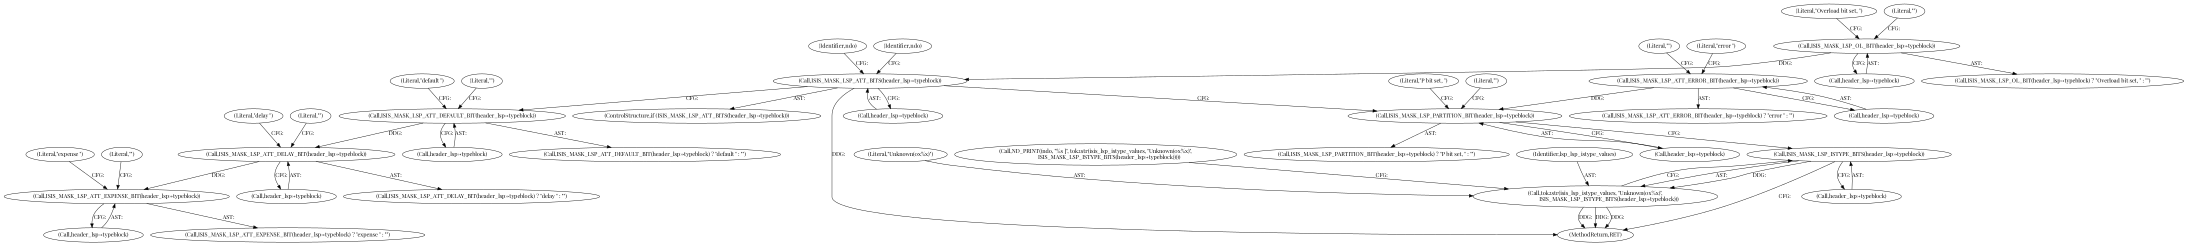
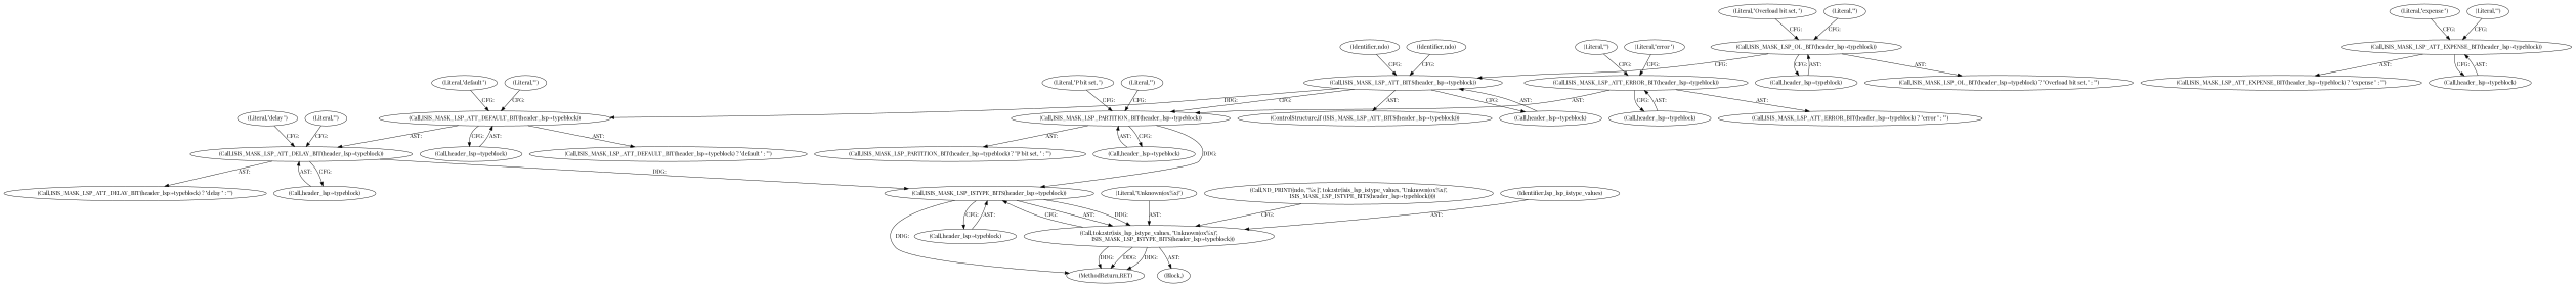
  digraph {
    fontname="Playfair Display"
    node [fontname="Playfair Display"]
    edge [fontname="Playfair Display"]
    n1 [label="(Call,ISIS_MASK_LSP_ATT_DELAY_BIT(header_lsp->typeblock))"]
    n2 [label="(Call,ISIS_MASK_LSP_ATT_EXPENSE_BIT(header_lsp->typeblock))"]
    n3 [label="(Call,header_lsp->typeblock)"]
    n4 [label="(Call,ISIS_MASK_LSP_ATT_DELAY_BIT(header_lsp->typeblock) ? \"delay \" : \"\")"]
    n5 [label="(Call,ISIS_MASK_LSP_ATT_EXPENSE_BIT(header_lsp->typeblock) ? \"expense \" : \"\")"]
    n6 [label="(Call,header_lsp->typeblock)"]
    n7 [label="(Call,ISIS_MASK_LSP_ATT_DEFAULT_BIT(header_lsp->typeblock))"]
    n8 [label="(Call,ISIS_MASK_LSP_ATT_DEFAULT_BIT(header_lsp->typeblock) ? \"default \" : \"\")"]
    n9 [label="(Call,header_lsp->typeblock)"]
    n10 [label="(Call,ISIS_MASK_LSP_ATT_BITS(header_lsp->typeblock))"]
    n11 [label="(Call,ISIS_MASK_LSP_PARTITION_BIT(header_lsp->typeblock))"]
    n12 [label="(ControlStructure,if (ISIS_MASK_LSP_ATT_BITS(header_lsp->typeblock)))"]
    n13 [label="(MethodReturn,RET)"]
    n14 [label="(Call,header_lsp->typeblock)"]
    n15 [label="(Call,ISIS_MASK_LSP_ISTYPE_BITS(header_lsp->typeblock))"]
    n16 [label="(Call,header_lsp->typeblock)"]
    n17 [label="(Call,ISIS_MASK_LSP_PARTITION_BIT(header_lsp->typeblock) ? \"P bit set, \" : \"\")"]
    n18 [label="(Call,ISIS_MASK_LSP_OL_BIT(header_lsp->typeblock))"]
    n19 [label="(Call,header_lsp->typeblock)"]
    n20 [label="(Call,ISIS_MASK_LSP_OL_BIT(header_lsp->typeblock) ? \"Overload bit set, \" : \"\")"]
    n21 [label="(Call,ISIS_MASK_LSP_ATT_ERROR_BIT(header_lsp->typeblock))"]
    n22 [label="(Call,header_lsp->typeblock)"]
    n23 [label="(Call,ISIS_MASK_LSP_ATT_ERROR_BIT(header_lsp->typeblock) ? \"error \" : \"\")"]
    n24 [label="(Call,tok2str(isis_lsp_istype_values, \"Unknown(0x%x)\",\n                  ISIS_MASK_LSP_ISTYPE_BITS(header_lsp->typeblock)))"]
    n25 [label="(Call,header_lsp->typeblock)"]
+   n26 [label="(Block,)"]
    n27 [label="(Identifier,ndo)"]
    n28 [label="(Literal,\"expense \")"]
    n29 [label="(Identifier,ndo)"]
    n30 [label="(Literal,\"default \")"]
    n31 [label="(Literal,\"\")"]
    n32 [label="(Literal,\"Overload bit set, \")"]
    n33 [label="(Literal,\"\")"]
    n34 [label="(Literal,\"delay \")"]
    n35 [label="(Literal,\"\")"]
    n36 [label="(Literal,\"Unknown(0x%x)\")"]
    n37 [label="(Literal,\"\")"]
    n38 [label="(Literal,\"P bit set, \")"]
    n39 [label="(Literal,\"\")"]
    n40 [label="(Literal,\"\")"]
    n41 [label="(Call,ND_PRINT((ndo, \"%s ]\", tok2str(isis_lsp_istype_values, \"Unknown(0x%x)\",\n                  ISIS_MASK_LSP_ISTYPE_BITS(header_lsp->typeblock)))))"]
    n42 [label="(Identifier,lsp_lsp_istype_values)"]
    n43 [label="(Literal,\"error \")"]
-   n1 -> n2 [label="DDG: "]
+   n1 -> n15 [label="DDG: "]
    n1 -> n3 [label="CFG: "]
    n1 -> n4 [label="AST: "]
    n2 -> n5 [label="AST: "]
    n2 -> n6 [label="CFG: "]
    n3 -> n1 [label="AST: "]
    n6 -> n2 [label="AST: "]
-   n7 -> n1 [label="DDG: "]
+   n7 -> n1 [label="AST: "]
    n7 -> n8 [label="AST: "]
    n7 -> n9 [label="CFG: "]
    n9 -> n7 [label="AST: "]
-   n10 -> n7 [label="CFG: "]
+   n10 -> n7 [label="DDG: "]
    n10 -> n11 [label="CFG: "]
    n10 -> n12 [label="AST: "]
-   n10 -> n13 [label="DDG: "]
    n10 -> n14 [label="CFG: "]
-   n11 -> n15 [label="CFG: "]
+   n11 -> n15 [label="DDG: "]
    n11 -> n16 [label="CFG: "]
    n11 -> n17 [label="AST: "]
    n14 -> n10 [label="AST: "]
-   n15 -> n13 [label="CFG: "]
+   n15 -> n13 [label="DDG: "]
    n15 -> n24 [label="AST: "]
    n15 -> n24 [label="DDG: "]
    n15 -> n25 [label="CFG: "]
    n16 -> n11 [label="AST: "]
-   n18 -> n10 [label="DDG: "]
+   n18 -> n10 [label="CFG: "]
    n18 -> n19 [label="CFG: "]
    n18 -> n20 [label="AST: "]
    n19 -> n18 [label="AST: "]
-   n21 -> n11 [label="DDG: "]
+   n21 -> n11 [label="AST: "]
    n21 -> n22 [label="CFG: "]
    n21 -> n23 [label="AST: "]
    n22 -> n21 [label="AST: "]
    n24 -> n13 [label="DDG: "]
    n24 -> n13 [label="DDG: "]
    n24 -> n13 [label="DDG: "]
    n24 -> n15 [label="CFG: "]
+   n24 -> n26 [label="AST: "]
    n25 -> n15 [label="AST: "]
    n27 -> n10 [label="CFG: "]
    n28 -> n2 [label="CFG: "]
    n29 -> n10 [label="CFG: "]
    n30 -> n7 [label="CFG: "]
    n31 -> n7 [label="CFG: "]
    n32 -> n18 [label="CFG: "]
    n33 -> n18 [label="CFG: "]
    n34 -> n1 [label="CFG: "]
    n35 -> n1 [label="CFG: "]
    n36 -> n24 [label="AST: "]
    n37 -> n21 [label="CFG: "]
    n38 -> n11 [label="CFG: "]
    n39 -> n11 [label="CFG: "]
    n40 -> n2 [label="CFG: "]
    n41 -> n24 [label="CFG: "]
    n42 -> n24 [label="AST: "]
    n43 -> n21 [label="CFG: "]
  }
